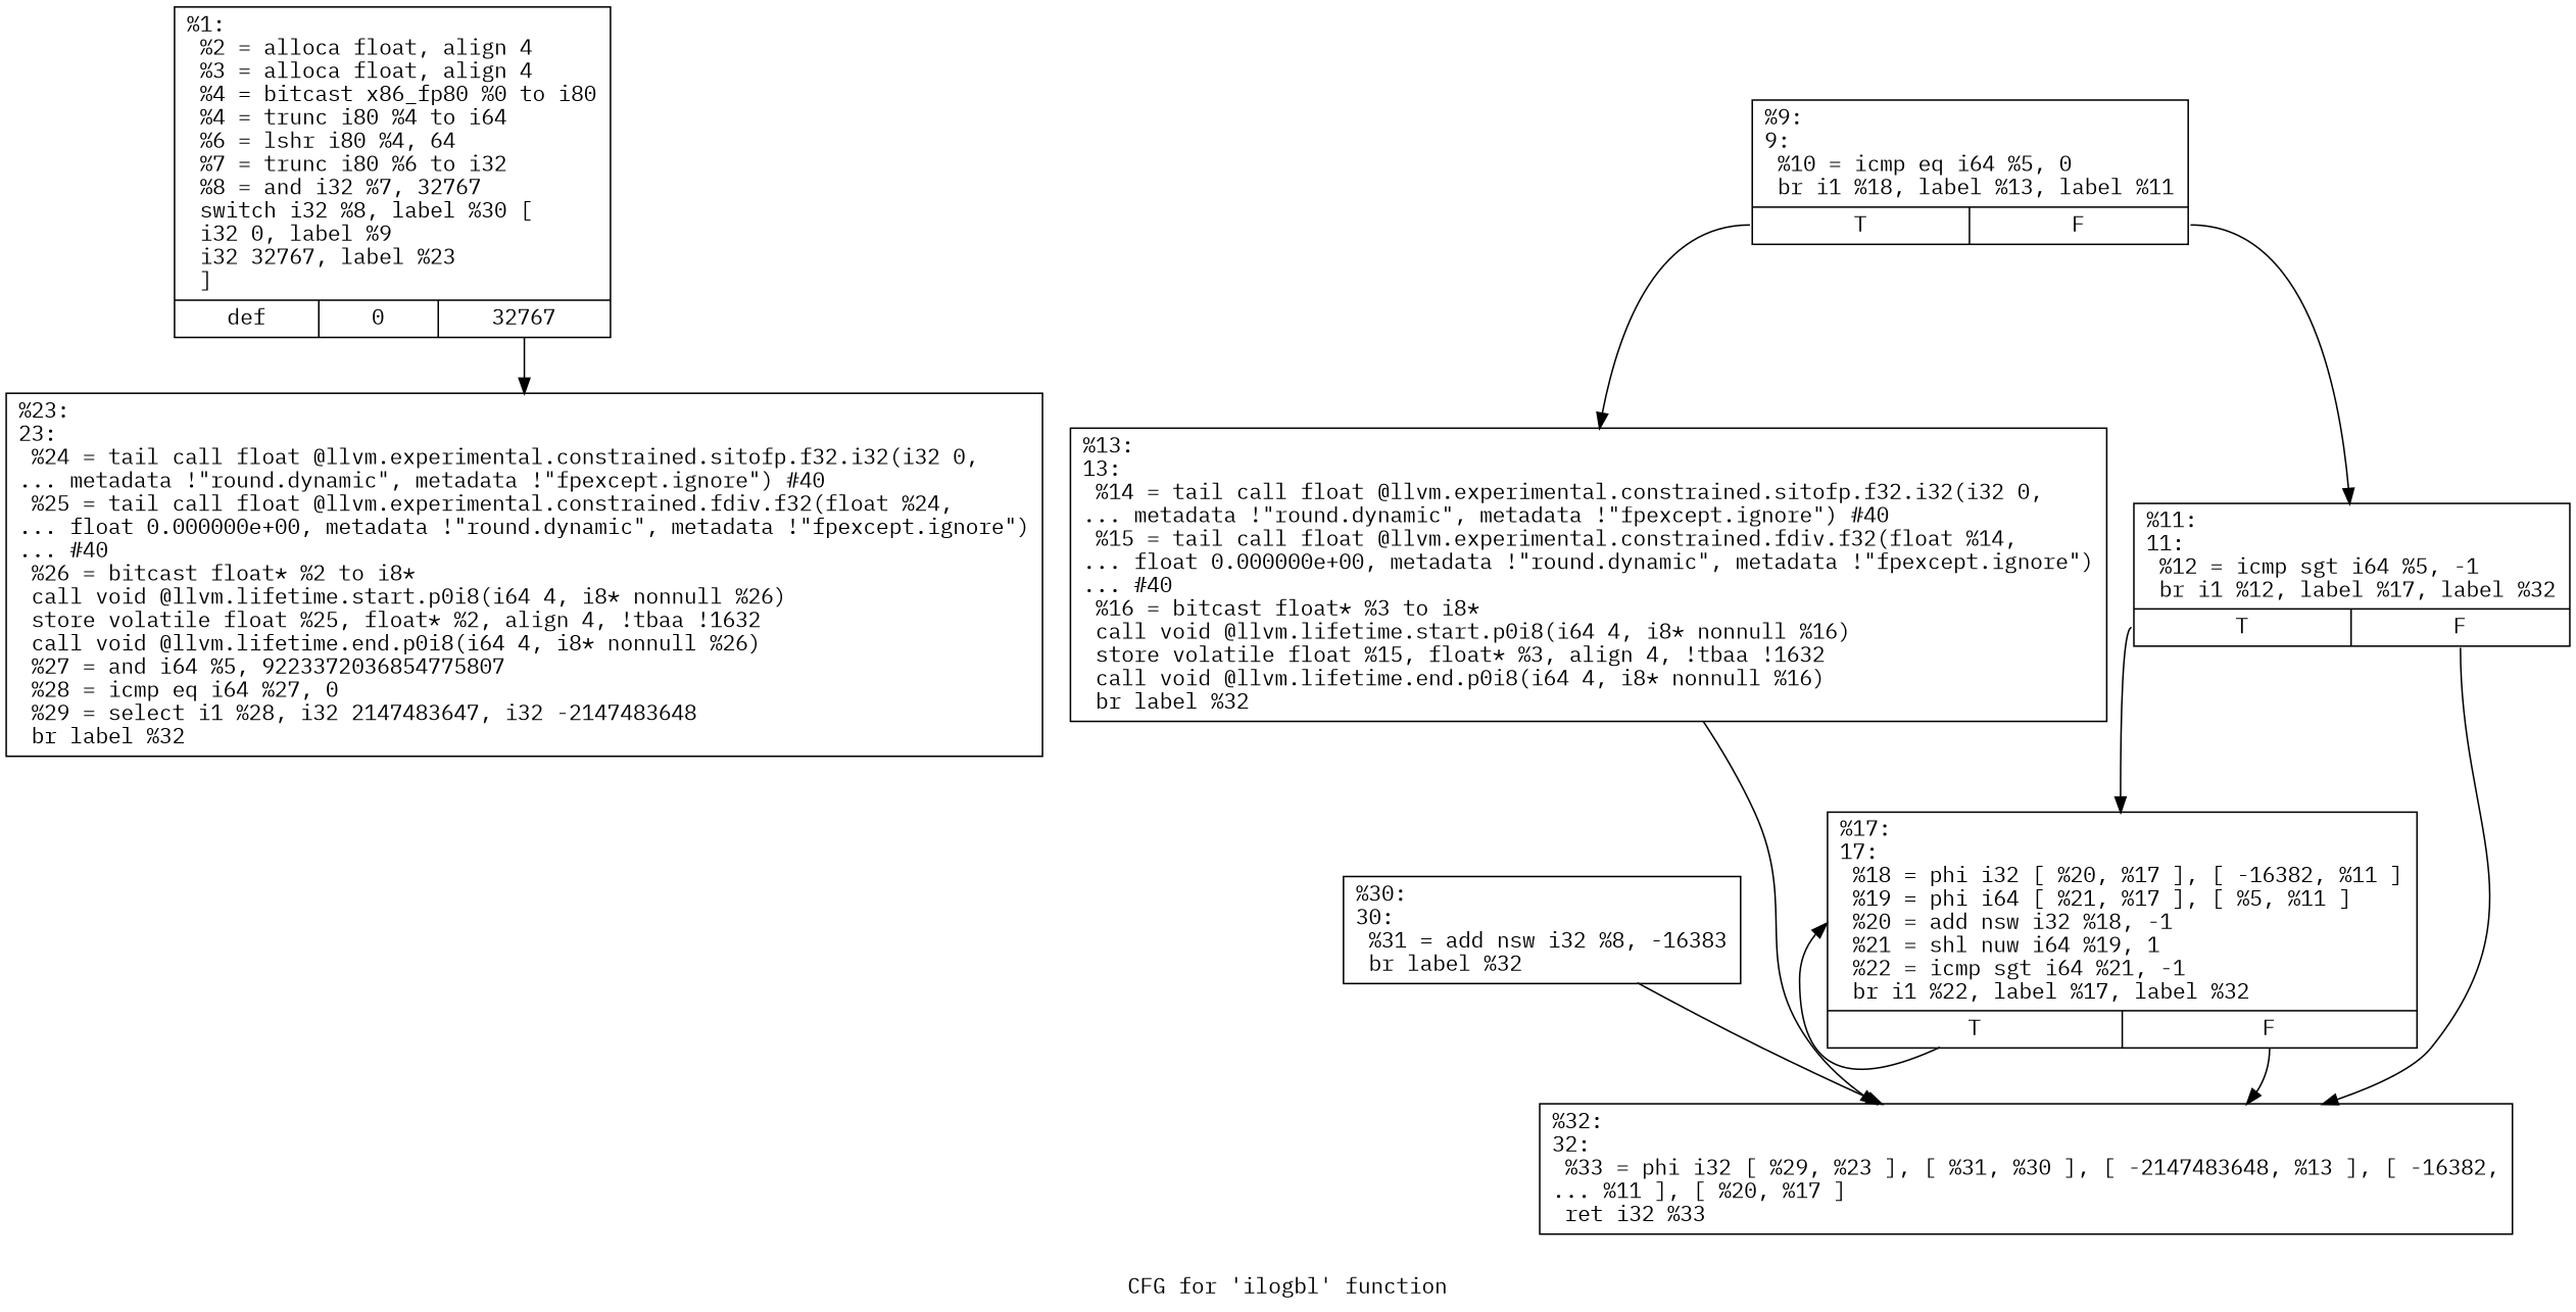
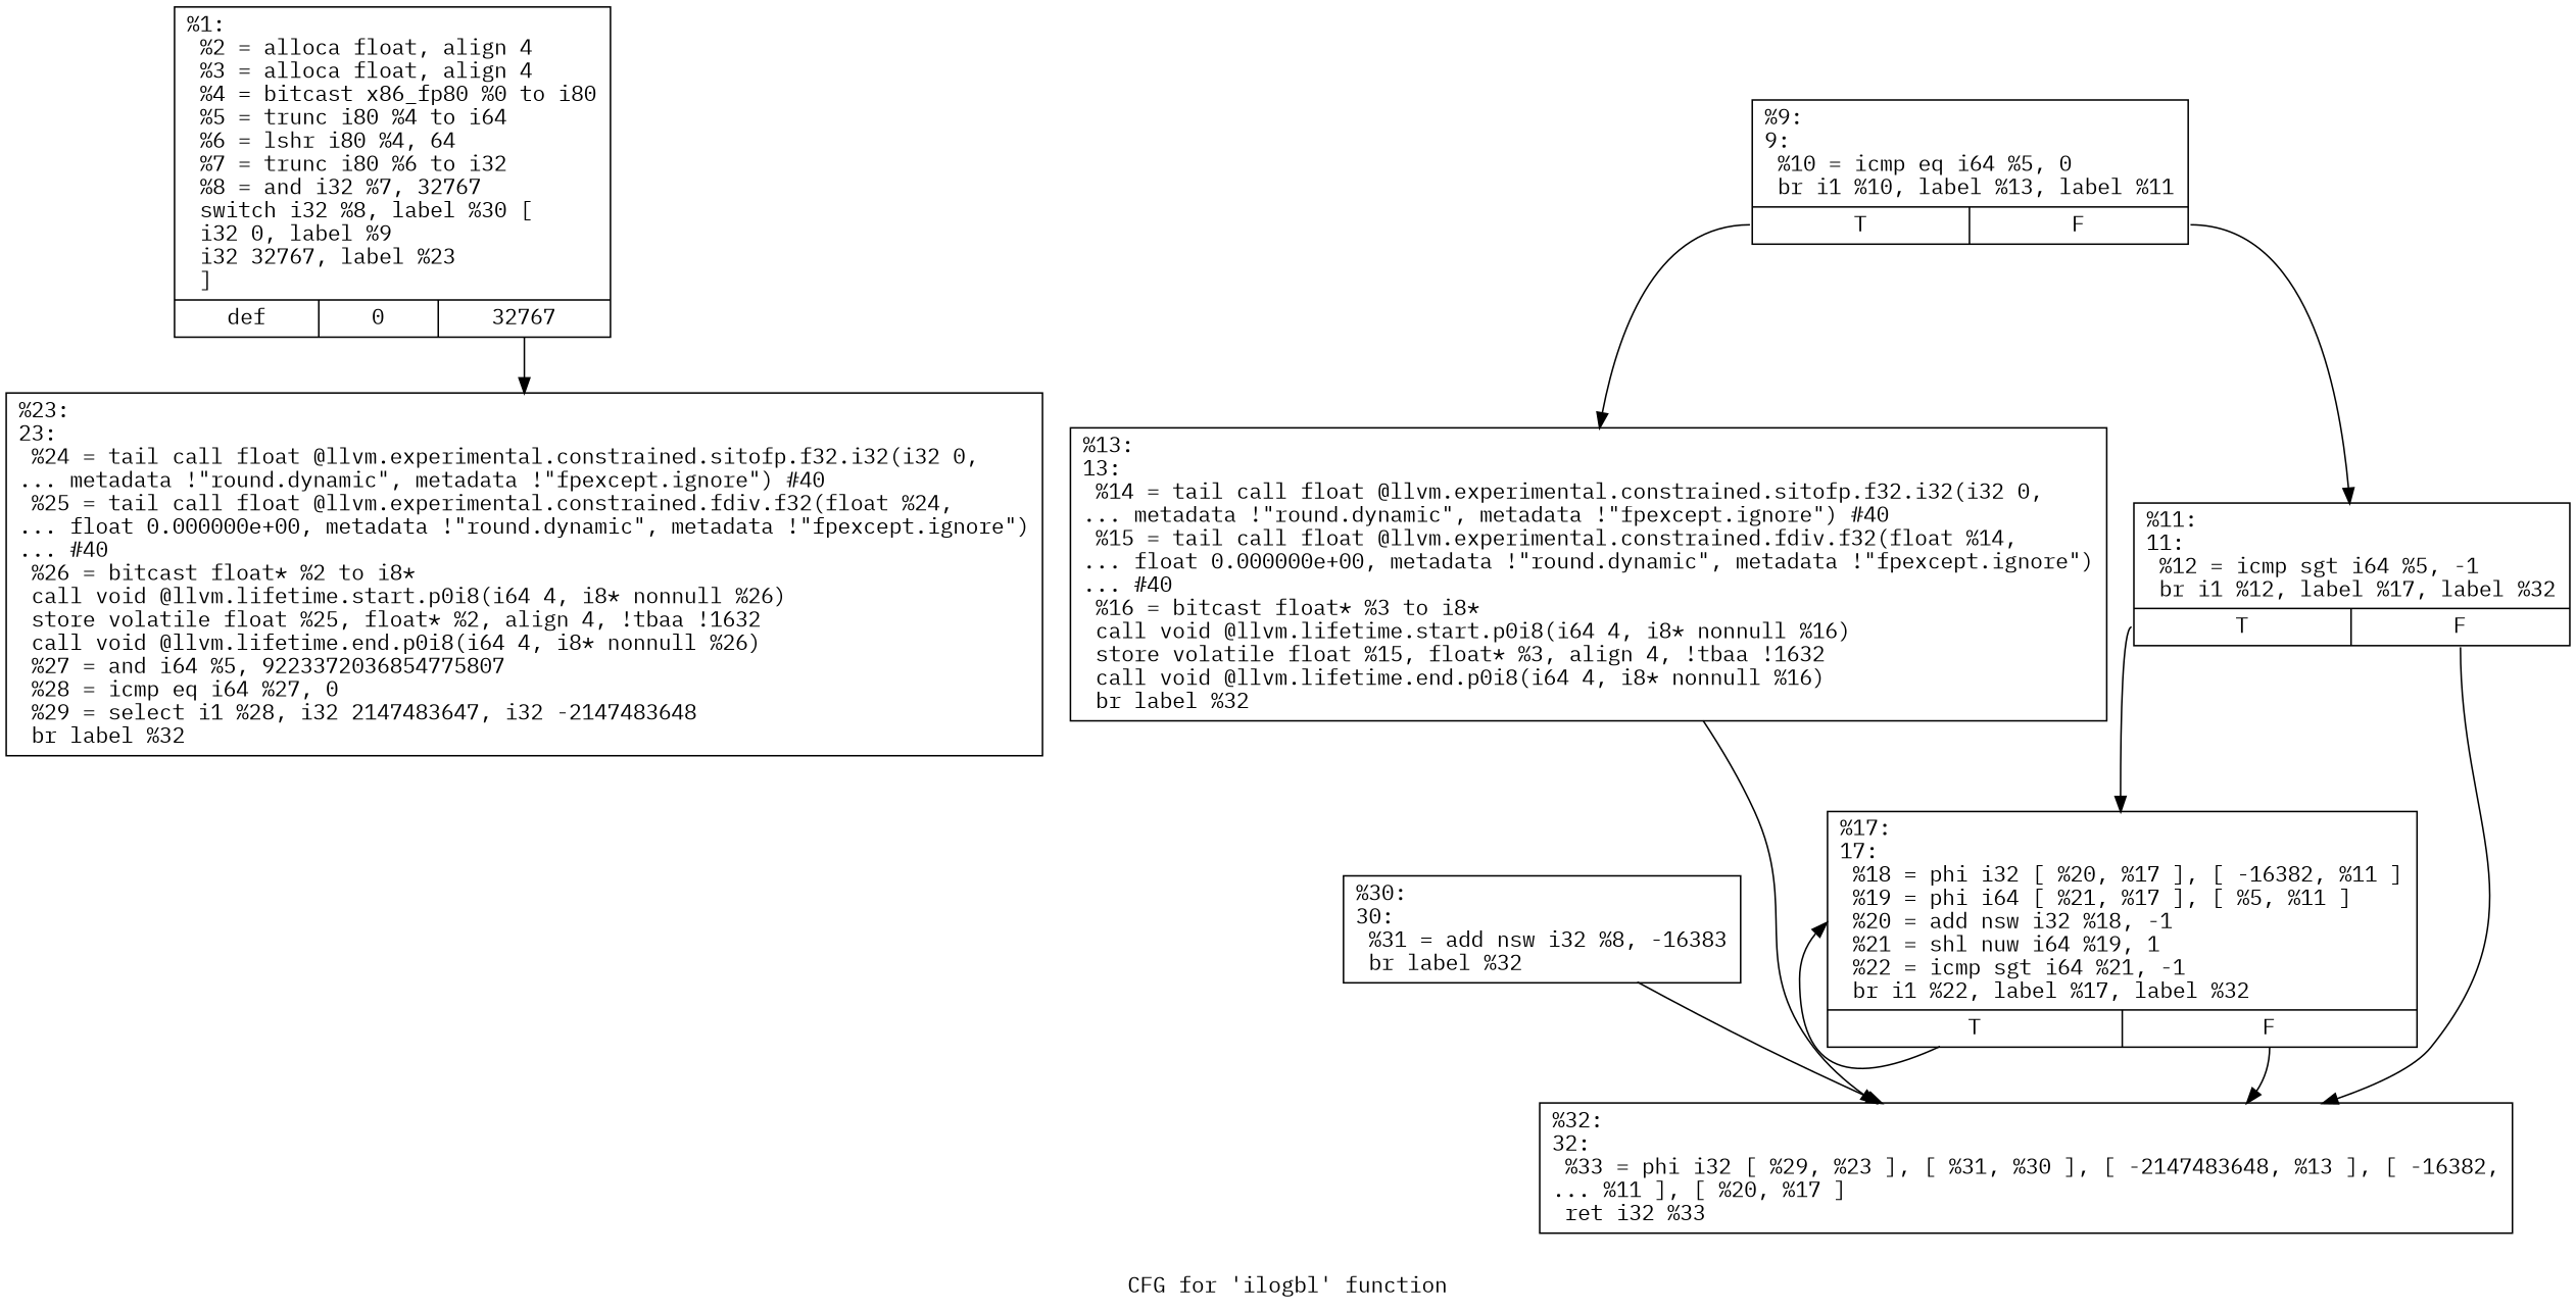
  digraph {
    fontname="IBM Plex Mono"
    label="CFG for 'ilogbl' function"
    node [fontname="IBM Plex Mono" shape=record]
    edge [fontname="IBM Plex Mono" tailport=s0]
-   n1 [label="{%1:\l  %2 = alloca float, align 4\l  %3 = alloca float, align 4\l  %4 = bitcast x86_fp80 %0 to i80\l  %4 = trunc i80 %4 to i64\l  %6 = lshr i80 %4, 64\l  %7 = trunc i80 %6 to i32\l  %8 = and i32 %7, 32767\l  switch i32 %8, label %30 [\l    i32 0, label %9\l    i32 32767, label %23\l  ]\l|{<s0>def|<s1>0|<s2>32767}}"]
+   n1 [label="{%1:\l  %2 = alloca float, align 4\l  %3 = alloca float, align 4\l  %4 = bitcast x86_fp80 %0 to i80\l  %5 = trunc i80 %4 to i64\l  %6 = lshr i80 %4, 64\l  %7 = trunc i80 %6 to i32\l  %8 = and i32 %7, 32767\l  switch i32 %8, label %30 [\l    i32 0, label %9\l    i32 32767, label %23\l  ]\l|{<s0>def|<s1>0|<s2>32767}}"]
    n2 [label="{%23:\l23:                                               \l  %24 = tail call float @llvm.experimental.constrained.sitofp.f32.i32(i32 0,\l... metadata !\"round.dynamic\", metadata !\"fpexcept.ignore\") #40\l  %25 = tail call float @llvm.experimental.constrained.fdiv.f32(float %24,\l... float 0.000000e+00, metadata !\"round.dynamic\", metadata !\"fpexcept.ignore\")\l... #40\l  %26 = bitcast float* %2 to i8*\l  call void @llvm.lifetime.start.p0i8(i64 4, i8* nonnull %26)\l  store volatile float %25, float* %2, align 4, !tbaa !1632\l  call void @llvm.lifetime.end.p0i8(i64 4, i8* nonnull %26)\l  %27 = and i64 %5, 9223372036854775807\l  %28 = icmp eq i64 %27, 0\l  %29 = select i1 %28, i32 2147483647, i32 -2147483648\l  br label %32\l}"]
    n3 [label="{%30:\l30:                                               \l  %31 = add nsw i32 %8, -16383\l  br label %32\l}"]
    n4 [label="{%32:\l32:                                               \l  %33 = phi i32 [ %29, %23 ], [ %31, %30 ], [ -2147483648, %13 ], [ -16382,\l... %11 ], [ %20, %17 ]\l  ret i32 %33\l}"]
-   n5 [label="{%9:\l9:                                                \l  %10 = icmp eq i64 %5, 0\l  br i1 %18, label %13, label %11\l|{<s0>T|<s1>F}}"]
+   n5 [label="{%9:\l9:                                                \l  %10 = icmp eq i64 %5, 0\l  br i1 %10, label %13, label %11\l|{<s0>T|<s1>F}}"]
    n6 [label="{%13:\l13:                                               \l  %14 = tail call float @llvm.experimental.constrained.sitofp.f32.i32(i32 0,\l... metadata !\"round.dynamic\", metadata !\"fpexcept.ignore\") #40\l  %15 = tail call float @llvm.experimental.constrained.fdiv.f32(float %14,\l... float 0.000000e+00, metadata !\"round.dynamic\", metadata !\"fpexcept.ignore\")\l... #40\l  %16 = bitcast float* %3 to i8*\l  call void @llvm.lifetime.start.p0i8(i64 4, i8* nonnull %16)\l  store volatile float %15, float* %3, align 4, !tbaa !1632\l  call void @llvm.lifetime.end.p0i8(i64 4, i8* nonnull %16)\l  br label %32\l}"]
    n7 [label="{%11:\l11:                                               \l  %12 = icmp sgt i64 %5, -1\l  br i1 %12, label %17, label %32\l|{<s0>T|<s1>F}}"]
    n8 [label="{%17:\l17:                                               \l  %18 = phi i32 [ %20, %17 ], [ -16382, %11 ]\l  %19 = phi i64 [ %21, %17 ], [ %5, %11 ]\l  %20 = add nsw i32 %18, -1\l  %21 = shl nuw i64 %19, 1\l  %22 = icmp sgt i64 %21, -1\l  br i1 %22, label %17, label %32\l|{<s0>T|<s1>F}}"]
    n1 -> n2 [tailport=s2]
    n3 -> n4
    n5 -> n6
    n5 -> n7 [tailport=s1]
    n6 -> n4
    n7 -> n4 [tailport=s1]
    n7 -> n8
    n8 -> n4 [tailport=s1]
    n8 -> n8
  }
